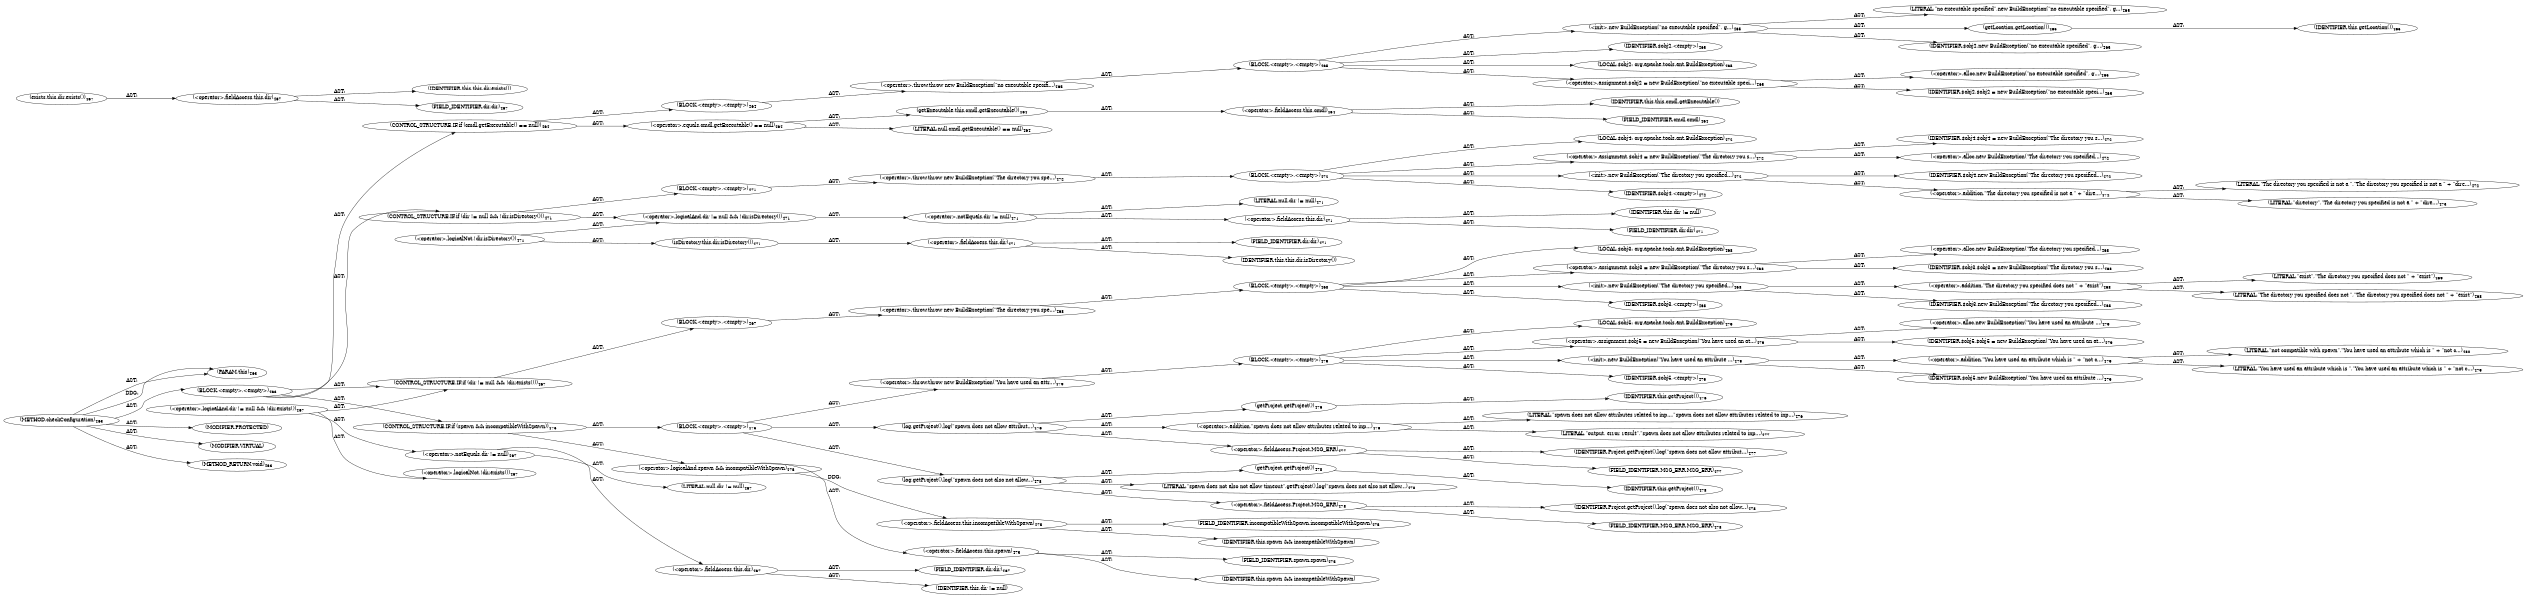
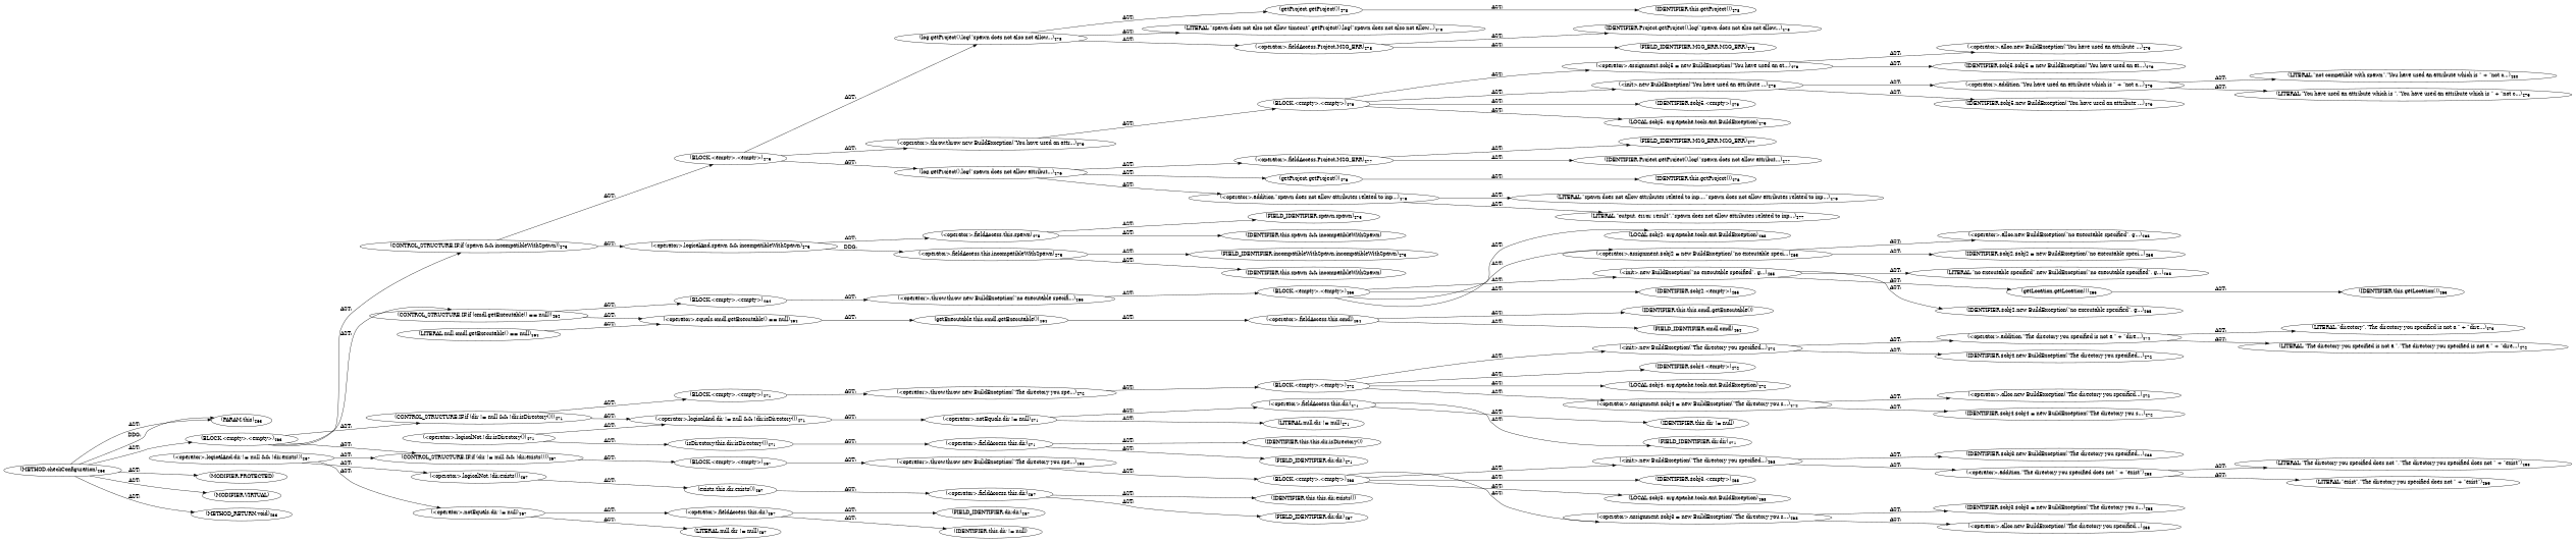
  digraph {
    rankdir=LR
    n1 [label=<(METHOD,checkConfiguration)<SUB>463</SUB>>]
    n2 [label=<(PARAM,this)<SUB>463</SUB>>]
    n3 [label=<(BLOCK,&lt;empty&gt;,&lt;empty&gt;)<SUB>463</SUB>>]
    n4 [label=<(MODIFIER,PROTECTED)>]
    n5 [label=<(MODIFIER,VIRTUAL)>]
    n6 [label=<(METHOD_RETURN,void)<SUB>463</SUB>>]
    n7 [label=<(CONTROL_STRUCTURE,IF,if (cmdl.getExecutable() == null))<SUB>464</SUB>>]
    n8 [label=<(CONTROL_STRUCTURE,IF,if (dir != null &amp;&amp; !dir.exists()))<SUB>467</SUB>>]
    n9 [label=<(CONTROL_STRUCTURE,IF,if (dir != null &amp;&amp; !dir.isDirectory()))<SUB>471</SUB>>]
    n10 [label=<(CONTROL_STRUCTURE,IF,if (spawn &amp;&amp; incompatibleWithSpawn))<SUB>475</SUB>>]
    n11 [label=<(&lt;operator&gt;.equals,cmdl.getExecutable() == null)<SUB>464</SUB>>]
    n12 [label=<(BLOCK,&lt;empty&gt;,&lt;empty&gt;)<SUB>464</SUB>>]
    n13 [label=<(BLOCK,&lt;empty&gt;,&lt;empty&gt;)<SUB>467</SUB>>]
    n14 [label=<(&lt;operator&gt;.logicalAnd,dir != null &amp;&amp; !dir.isDirectory())<SUB>471</SUB>>]
    n15 [label=<(BLOCK,&lt;empty&gt;,&lt;empty&gt;)<SUB>471</SUB>>]
    n16 [label=<(&lt;operator&gt;.logicalAnd,spawn &amp;&amp; incompatibleWithSpawn)<SUB>475</SUB>>]
    n17 [label=<(BLOCK,&lt;empty&gt;,&lt;empty&gt;)<SUB>475</SUB>>]
    n18 [label=<(getExecutable,this.cmdl.getExecutable())<SUB>464</SUB>>]
    n19 [label=<(LITERAL,null,cmdl.getExecutable() == null)<SUB>464</SUB>>]
    n20 [label=<(&lt;operator&gt;.throw,throw new BuildException(&quot;no executable specifi...)<SUB>465</SUB>>]
    n21 [label=<(&lt;operator&gt;.fieldAccess,this.cmdl)<SUB>464</SUB>>]
    n22 [label=<(IDENTIFIER,this,this.cmdl.getExecutable())>]
    n23 [label=<(FIELD_IDENTIFIER,cmdl,cmdl)<SUB>464</SUB>>]
    n24 [label=<(BLOCK,&lt;empty&gt;,&lt;empty&gt;)<SUB>465</SUB>>]
    n25 [label=<(LOCAL,$obj2: org.apache.tools.ant.BuildException)<SUB>465</SUB>>]
    n26 [label=<(&lt;operator&gt;.assignment,$obj2 = new BuildException(&quot;no executable speci...)<SUB>465</SUB>>]
    n27 [label=<(&lt;init&gt;,new BuildException(&quot;no executable specified&quot;, g...)<SUB>465</SUB>>]
    n28 [label=<(IDENTIFIER,$obj2,&lt;empty&gt;)<SUB>465</SUB>>]
    n29 [label=<(IDENTIFIER,$obj2,$obj2 = new BuildException(&quot;no executable speci...)<SUB>465</SUB>>]
    n30 [label=<(&lt;operator&gt;.alloc,new BuildException(&quot;no executable specified&quot;, g...)<SUB>465</SUB>>]
    n31 [label=<(IDENTIFIER,$obj2,new BuildException(&quot;no executable specified&quot;, g...)<SUB>465</SUB>>]
    n32 [label=<(LITERAL,&quot;no executable specified&quot;,new BuildException(&quot;no executable specified&quot;, g...)<SUB>465</SUB>>]
    n33 [label=<(getLocation,getLocation())<SUB>465</SUB>>]
    n34 [label=<(IDENTIFIER,this,getLocation())<SUB>465</SUB>>]
    n35 [label=<(&lt;operator&gt;.logicalAnd,dir != null &amp;&amp; !dir.exists())<SUB>467</SUB>>]
    n36 [label=<(&lt;operator&gt;.notEquals,dir != null)<SUB>467</SUB>>]
    n37 [label=<(&lt;operator&gt;.logicalNot,!dir.exists())<SUB>467</SUB>>]
    n38 [label=<(&lt;operator&gt;.throw,throw new BuildException(&quot;The directory you spe...)<SUB>468</SUB>>]
    n39 [label=<(&lt;operator&gt;.fieldAccess,this.dir)<SUB>467</SUB>>]
    n40 [label=<(LITERAL,null,dir != null)<SUB>467</SUB>>]
    n41 [label=<(exists,this.dir.exists())<SUB>467</SUB>>]
    n42 [label=<(IDENTIFIER,this,dir != null)>]
    n43 [label=<(FIELD_IDENTIFIER,dir,dir)<SUB>467</SUB>>]
    n44 [label=<(&lt;operator&gt;.fieldAccess,this.dir)<SUB>467</SUB>>]
    n45 [label=<(IDENTIFIER,this,this.dir.exists())>]
    n46 [label=<(FIELD_IDENTIFIER,dir,dir)<SUB>467</SUB>>]
    n47 [label=<(BLOCK,&lt;empty&gt;,&lt;empty&gt;)<SUB>468</SUB>>]
    n48 [label=<(LOCAL,$obj3: org.apache.tools.ant.BuildException)<SUB>468</SUB>>]
    n49 [label=<(&lt;operator&gt;.assignment,$obj3 = new BuildException(&quot;The directory you s...)<SUB>468</SUB>>]
    n50 [label=<(&lt;init&gt;,new BuildException(&quot;The directory you specified...)<SUB>468</SUB>>]
    n51 [label=<(IDENTIFIER,$obj3,&lt;empty&gt;)<SUB>468</SUB>>]
    n52 [label=<(IDENTIFIER,$obj3,$obj3 = new BuildException(&quot;The directory you s...)<SUB>468</SUB>>]
    n53 [label=<(&lt;operator&gt;.alloc,new BuildException(&quot;The directory you specified...)<SUB>468</SUB>>]
    n54 [label=<(IDENTIFIER,$obj3,new BuildException(&quot;The directory you specified...)<SUB>468</SUB>>]
    n55 [label=<(&lt;operator&gt;.addition,&quot;The directory you specified does not &quot; + &quot;exist&quot;)<SUB>468</SUB>>]
    n56 [label=<(LITERAL,&quot;The directory you specified does not &quot;,&quot;The directory you specified does not &quot; + &quot;exist&quot;)<SUB>468</SUB>>]
    n57 [label=<(LITERAL,&quot;exist&quot;,&quot;The directory you specified does not &quot; + &quot;exist&quot;)<SUB>469</SUB>>]
    n58 [label=<(&lt;operator&gt;.notEquals,dir != null)<SUB>471</SUB>>]
    n59 [label=<(&lt;operator&gt;.throw,throw new BuildException(&quot;The directory you spe...)<SUB>472</SUB>>]
    n60 [label=<(&lt;operator&gt;.fieldAccess,this.dir)<SUB>471</SUB>>]
    n61 [label=<(LITERAL,null,dir != null)<SUB>471</SUB>>]
    n62 [label=<(&lt;operator&gt;.logicalNot,!dir.isDirectory())<SUB>471</SUB>>]
    n63 [label=<(isDirectory,this.dir.isDirectory())<SUB>471</SUB>>]
    n64 [label=<(IDENTIFIER,this,dir != null)>]
    n65 [label=<(FIELD_IDENTIFIER,dir,dir)<SUB>471</SUB>>]
    n66 [label=<(&lt;operator&gt;.fieldAccess,this.dir)<SUB>471</SUB>>]
    n67 [label=<(IDENTIFIER,this,this.dir.isDirectory())>]
    n68 [label=<(FIELD_IDENTIFIER,dir,dir)<SUB>471</SUB>>]
    n69 [label=<(BLOCK,&lt;empty&gt;,&lt;empty&gt;)<SUB>472</SUB>>]
    n70 [label=<(LOCAL,$obj4: org.apache.tools.ant.BuildException)<SUB>472</SUB>>]
    n71 [label=<(&lt;operator&gt;.assignment,$obj4 = new BuildException(&quot;The directory you s...)<SUB>472</SUB>>]
    n72 [label=<(&lt;init&gt;,new BuildException(&quot;The directory you specified...)<SUB>472</SUB>>]
    n73 [label=<(IDENTIFIER,$obj4,&lt;empty&gt;)<SUB>472</SUB>>]
    n74 [label=<(IDENTIFIER,$obj4,$obj4 = new BuildException(&quot;The directory you s...)<SUB>472</SUB>>]
    n75 [label=<(&lt;operator&gt;.alloc,new BuildException(&quot;The directory you specified...)<SUB>472</SUB>>]
    n76 [label=<(IDENTIFIER,$obj4,new BuildException(&quot;The directory you specified...)<SUB>472</SUB>>]
    n77 [label=<(&lt;operator&gt;.addition,&quot;The directory you specified is not a &quot; + &quot;dire...)<SUB>472</SUB>>]
    n78 [label=<(LITERAL,&quot;The directory you specified is not a &quot;,&quot;The directory you specified is not a &quot; + &quot;dire...)<SUB>472</SUB>>]
    n79 [label=<(LITERAL,&quot;directory&quot;,&quot;The directory you specified is not a &quot; + &quot;dire...)<SUB>473</SUB>>]
    n80 [label=<(&lt;operator&gt;.fieldAccess,this.spawn)<SUB>475</SUB>>]
    n81 [label=<(&lt;operator&gt;.fieldAccess,this.incompatibleWithSpawn)<SUB>475</SUB>>]
    n82 [label=<(log,getProject().log(&quot;spawn does not allow attribut...)<SUB>476</SUB>>]
    n83 [label=<(log,getProject().log(&quot;spawn does not also not allow...)<SUB>478</SUB>>]
    n84 [label=<(&lt;operator&gt;.throw,throw new BuildException(&quot;You have used an attr...)<SUB>479</SUB>>]
    n85 [label=<(IDENTIFIER,this,spawn &amp;&amp; incompatibleWithSpawn)>]
    n86 [label=<(FIELD_IDENTIFIER,spawn,spawn)<SUB>475</SUB>>]
    n87 [label=<(IDENTIFIER,this,spawn &amp;&amp; incompatibleWithSpawn)>]
    n88 [label=<(FIELD_IDENTIFIER,incompatibleWithSpawn,incompatibleWithSpawn)<SUB>475</SUB>>]
    n89 [label=<(getProject,getProject())<SUB>476</SUB>>]
    n90 [label=<(&lt;operator&gt;.addition,&quot;spawn does not allow attributes related to inp...)<SUB>476</SUB>>]
    n91 [label=<(&lt;operator&gt;.fieldAccess,Project.MSG_ERR)<SUB>477</SUB>>]
    n92 [label=<(getProject,getProject())<SUB>478</SUB>>]
    n93 [label=<(LITERAL,&quot;spawn does not also not allow timeout&quot;,getProject().log(&quot;spawn does not also not allow...)<SUB>478</SUB>>]
    n94 [label=<(&lt;operator&gt;.fieldAccess,Project.MSG_ERR)<SUB>478</SUB>>]
    n95 [label=<(BLOCK,&lt;empty&gt;,&lt;empty&gt;)<SUB>479</SUB>>]
    n96 [label=<(IDENTIFIER,this,getProject())<SUB>476</SUB>>]
    n97 [label=<(LITERAL,&quot;spawn does not allow attributes related to inp...,&quot;spawn does not allow attributes related to inp...)<SUB>476</SUB>>]
    n98 [label=<(LITERAL,&quot;output, error, result&quot;,&quot;spawn does not allow attributes related to inp...)<SUB>477</SUB>>]
    n99 [label=<(IDENTIFIER,Project,getProject().log(&quot;spawn does not allow attribut...)<SUB>477</SUB>>]
    n100 [label=<(FIELD_IDENTIFIER,MSG_ERR,MSG_ERR)<SUB>477</SUB>>]
    n101 [label=<(IDENTIFIER,this,getProject())<SUB>478</SUB>>]
    n102 [label=<(IDENTIFIER,Project,getProject().log(&quot;spawn does not also not allow...)<SUB>478</SUB>>]
    n103 [label=<(FIELD_IDENTIFIER,MSG_ERR,MSG_ERR)<SUB>478</SUB>>]
    n104 [label=<(LOCAL,$obj5: org.apache.tools.ant.BuildException)<SUB>479</SUB>>]
    n105 [label=<(&lt;operator&gt;.assignment,$obj5 = new BuildException(&quot;You have used an at...)<SUB>479</SUB>>]
    n106 [label=<(&lt;init&gt;,new BuildException(&quot;You have used an attribute ...)<SUB>479</SUB>>]
    n107 [label=<(IDENTIFIER,$obj5,&lt;empty&gt;)<SUB>479</SUB>>]
    n108 [label=<(IDENTIFIER,$obj5,$obj5 = new BuildException(&quot;You have used an at...)<SUB>479</SUB>>]
    n109 [label=<(&lt;operator&gt;.alloc,new BuildException(&quot;You have used an attribute ...)<SUB>479</SUB>>]
    n110 [label=<(IDENTIFIER,$obj5,new BuildException(&quot;You have used an attribute ...)<SUB>479</SUB>>]
    n111 [label=<(&lt;operator&gt;.addition,&quot;You have used an attribute which is &quot; + &quot;not c...)<SUB>479</SUB>>]
    n112 [label=<(LITERAL,&quot;You have used an attribute which is &quot;,&quot;You have used an attribute which is &quot; + &quot;not c...)<SUB>479</SUB>>]
    n113 [label=<(LITERAL,&quot;not compatible with spawn&quot;,&quot;You have used an attribute which is &quot; + &quot;not c...)<SUB>480</SUB>>]
    n1 -> n2 [label="AST: "]
    n1 -> n2 [label="DDG: "]
    n1 -> n3 [label="AST: "]
    n1 -> n4 [label="AST: "]
    n1 -> n5 [label="AST: "]
    n1 -> n6 [label="AST: "]
    n3 -> n7 [label="AST: "]
    n3 -> n8 [label="AST: "]
    n3 -> n9 [label="AST: "]
    n3 -> n10 [label="AST: "]
    n7 -> n11 [label="AST: "]
    n7 -> n12 [label="AST: "]
    n8 -> n13 [label="AST: "]
    n9 -> n14 [label="AST: "]
    n9 -> n15 [label="AST: "]
    n10 -> n16 [label="AST: "]
    n10 -> n17 [label="AST: "]
    n11 -> n18 [label="AST: "]
-   n11 -> n19 [label="AST: "]
+   n19 -> n11 [label="AST: "]
    n12 -> n20 [label="AST: "]
    n13 -> n38 [label="AST: "]
    n14 -> n58 [label="AST: "]
    n15 -> n59 [label="AST: "]
    n16 -> n80 [label="AST: "]
    n16 -> n81 [label="DDG: "]
    n17 -> n82 [label="AST: "]
    n17 -> n83 [label="AST: "]
    n17 -> n84 [label="AST: "]
    n18 -> n21 [label="AST: "]
    n20 -> n24 [label="AST: "]
    n21 -> n22 [label="AST: "]
    n21 -> n23 [label="AST: "]
    n24 -> n25 [label="AST: "]
    n24 -> n26 [label="AST: "]
    n24 -> n27 [label="AST: "]
    n24 -> n28 [label="AST: "]
    n26 -> n29 [label="AST: "]
    n26 -> n30 [label="AST: "]
    n27 -> n31 [label="AST: "]
    n27 -> n32 [label="AST: "]
    n27 -> n33 [label="AST: "]
    n33 -> n34 [label="AST: "]
    n35 -> n8 [label="AST: "]
    n35 -> n36 [label="AST: "]
    n35 -> n37 [label="AST: "]
    n36 -> n39 [label="AST: "]
    n36 -> n40 [label="AST: "]
+   n37 -> n41 [label="AST: "]
    n38 -> n47 [label="AST: "]
    n39 -> n42 [label="AST: "]
    n39 -> n43 [label="AST: "]
    n41 -> n44 [label="AST: "]
    n44 -> n45 [label="AST: "]
    n44 -> n46 [label="AST: "]
    n47 -> n48 [label="AST: "]
    n47 -> n49 [label="AST: "]
    n47 -> n50 [label="AST: "]
    n47 -> n51 [label="AST: "]
    n49 -> n52 [label="AST: "]
    n49 -> n53 [label="AST: "]
    n50 -> n54 [label="AST: "]
    n50 -> n55 [label="AST: "]
    n55 -> n56 [label="AST: "]
    n55 -> n57 [label="AST: "]
    n58 -> n60 [label="AST: "]
    n58 -> n61 [label="AST: "]
    n59 -> n69 [label="AST: "]
    n60 -> n64 [label="AST: "]
    n60 -> n65 [label="AST: "]
    n62 -> n14 [label="AST: "]
    n62 -> n63 [label="AST: "]
    n63 -> n66 [label="AST: "]
    n66 -> n67 [label="AST: "]
    n66 -> n68 [label="AST: "]
    n69 -> n70 [label="AST: "]
    n69 -> n71 [label="AST: "]
    n69 -> n72 [label="AST: "]
    n69 -> n73 [label="AST: "]
    n71 -> n74 [label="AST: "]
    n71 -> n75 [label="AST: "]
    n72 -> n76 [label="AST: "]
    n72 -> n77 [label="AST: "]
    n77 -> n78 [label="AST: "]
    n77 -> n79 [label="AST: "]
    n80 -> n85 [label="AST: "]
    n80 -> n86 [label="AST: "]
    n81 -> n87 [label="AST: "]
    n81 -> n88 [label="AST: "]
    n82 -> n89 [label="AST: "]
    n82 -> n90 [label="AST: "]
    n82 -> n91 [label="AST: "]
    n83 -> n92 [label="AST: "]
    n83 -> n93 [label="AST: "]
    n83 -> n94 [label="AST: "]
    n84 -> n95 [label="AST: "]
    n89 -> n96 [label="AST: "]
    n90 -> n97 [label="AST: "]
    n90 -> n98 [label="AST: "]
    n91 -> n99 [label="AST: "]
    n91 -> n100 [label="AST: "]
    n92 -> n101 [label="AST: "]
    n94 -> n102 [label="AST: "]
    n94 -> n103 [label="AST: "]
    n95 -> n104 [label="AST: "]
    n95 -> n105 [label="AST: "]
    n95 -> n106 [label="AST: "]
    n95 -> n107 [label="AST: "]
    n105 -> n108 [label="AST: "]
    n105 -> n109 [label="AST: "]
    n106 -> n110 [label="AST: "]
    n106 -> n111 [label="AST: "]
    n111 -> n112 [label="AST: "]
    n111 -> n113 [label="AST: "]
  }
